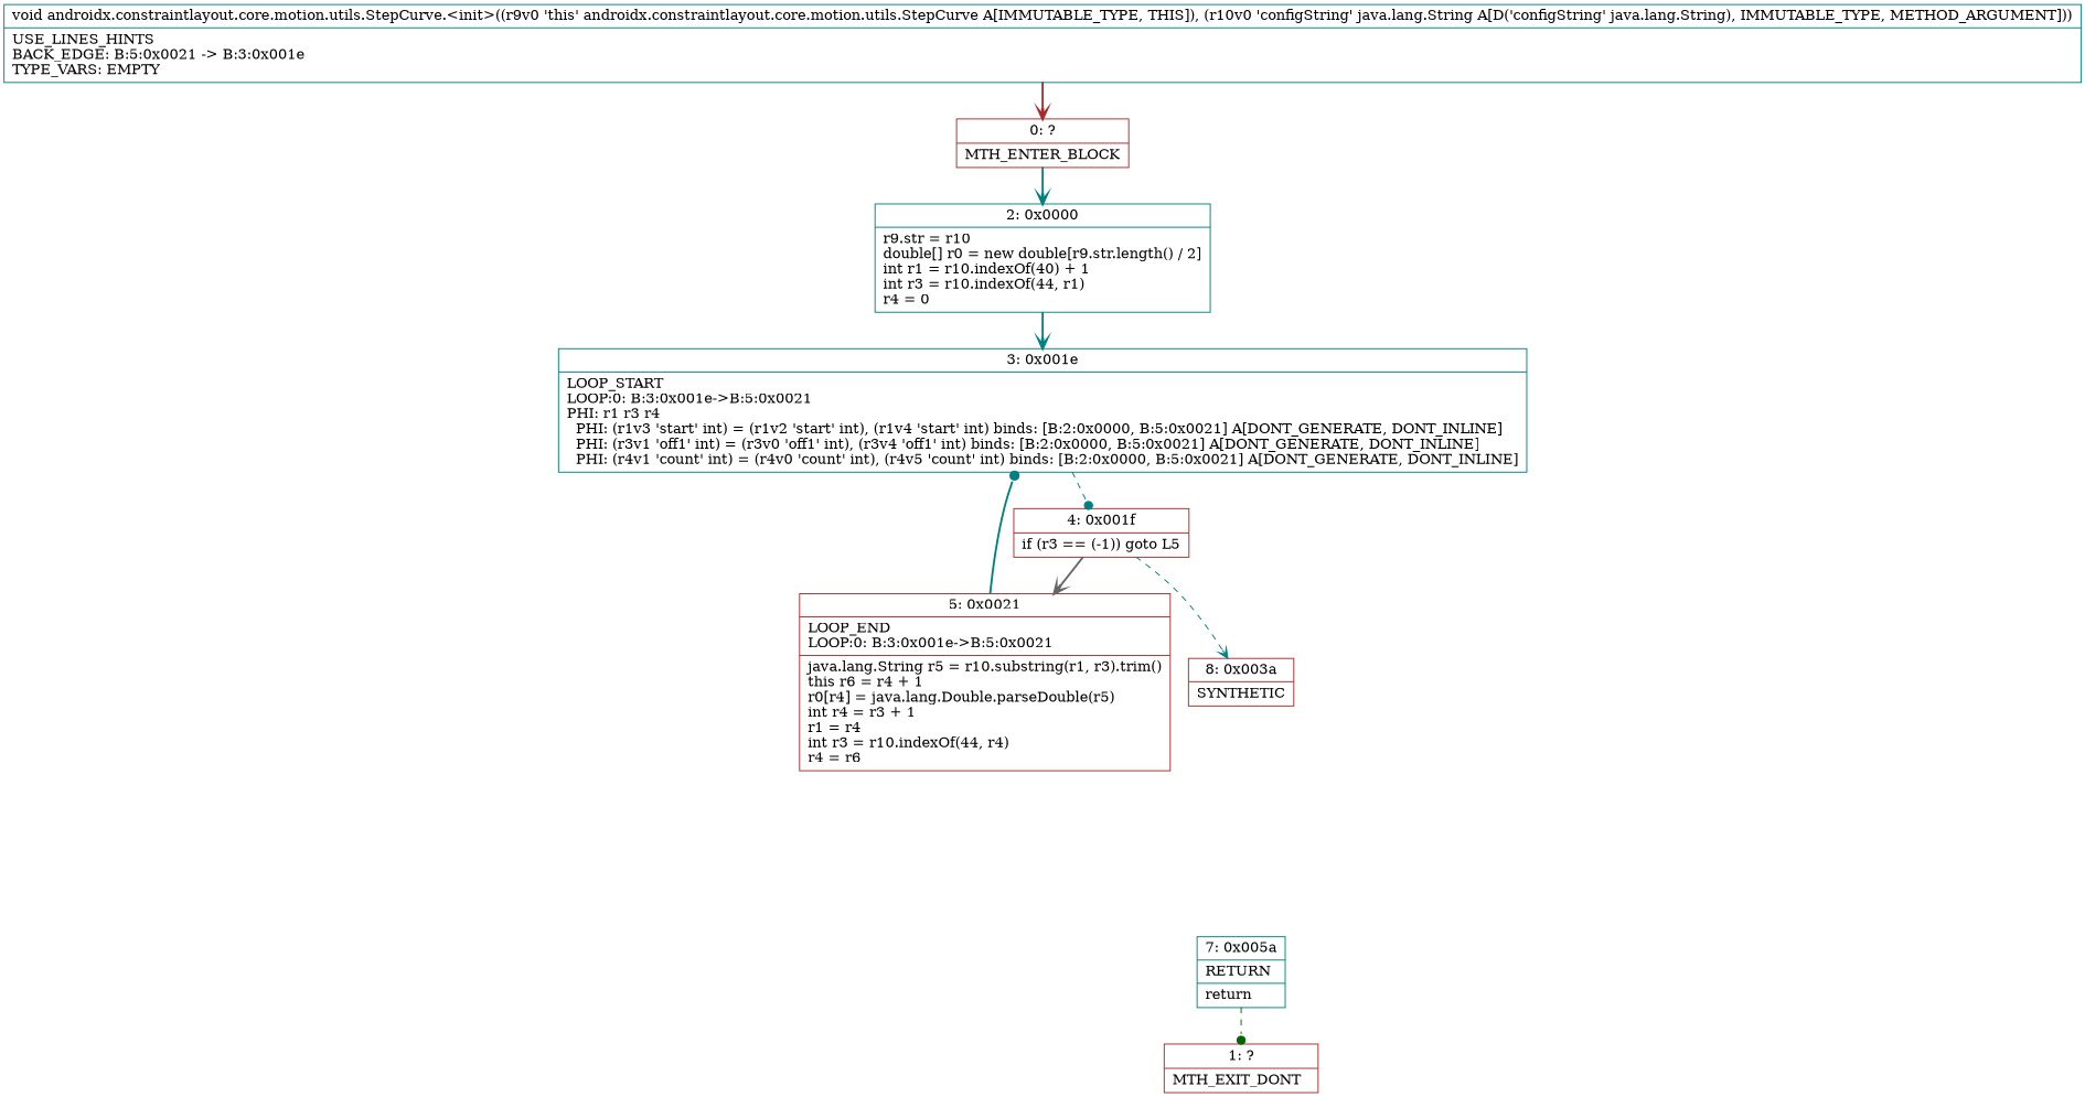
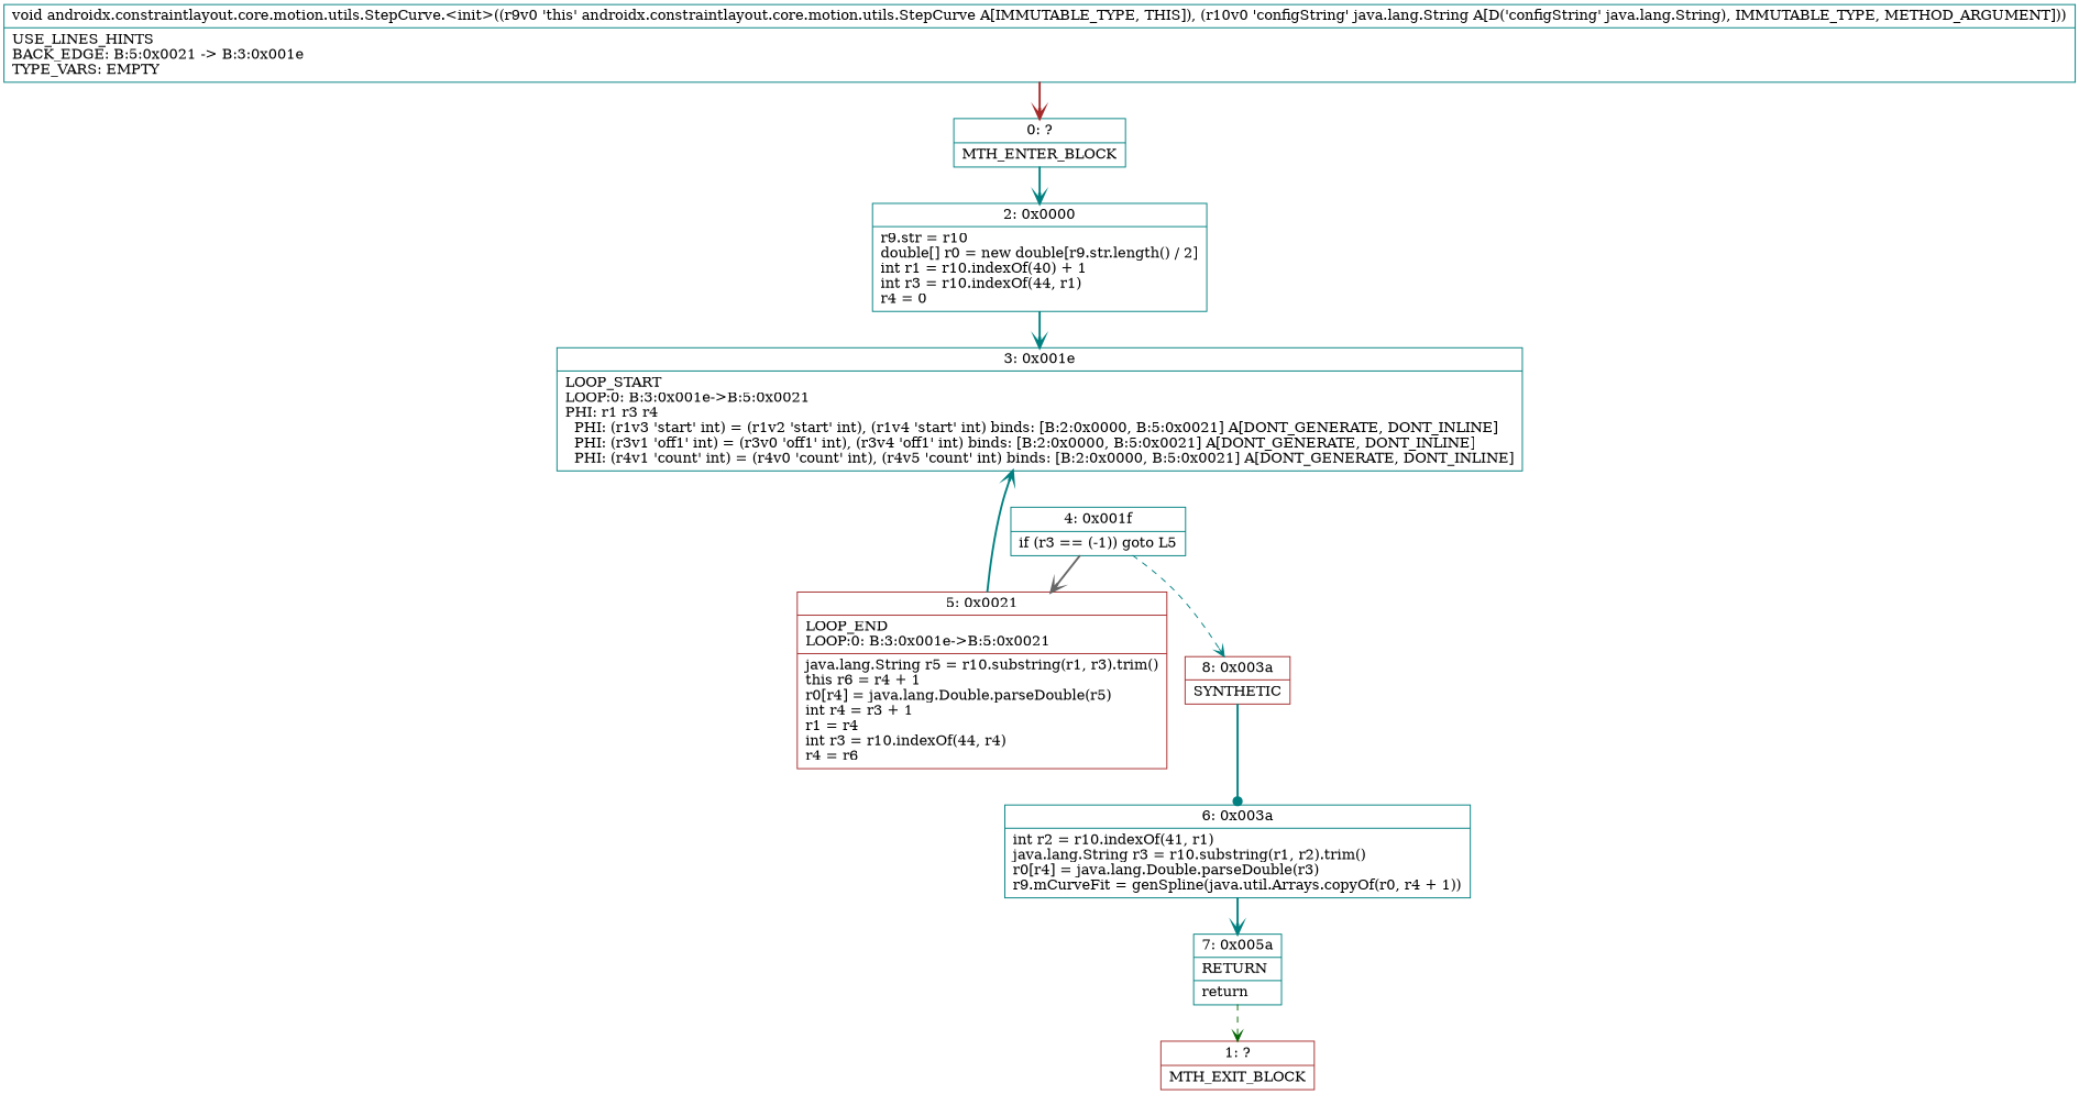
  digraph {
    node [color=brown shape=record]
    edge [arrowhead=vee color=teal style=bold]
-   n1 [label="{0\:\ ?|MTH_ENTER_BLOCK\l}"]
+   n1 [color=teal label="{0\:\ ?|MTH_ENTER_BLOCK\l}"]
    n2 [color=teal label="{2\:\ 0x0000|r9.str = r10\ldouble[] r0 = new double[r9.str.length() \/ 2]\lint r1 = r10.indexOf(40) + 1\lint r3 = r10.indexOf(44, r1)\lr4 = 0\l}"]
    n3 [color=teal label="{3\:\ 0x001e|LOOP_START\lLOOP:0: B:3:0x001e\-\>B:5:0x0021\lPHI: r1 r3 r4 \l  PHI: (r1v3 'start' int) = (r1v2 'start' int), (r1v4 'start' int) binds: [B:2:0x0000, B:5:0x0021] A[DONT_GENERATE, DONT_INLINE]\l  PHI: (r3v1 'off1' int) = (r3v0 'off1' int), (r3v4 'off1' int) binds: [B:2:0x0000, B:5:0x0021] A[DONT_GENERATE, DONT_INLINE]\l  PHI: (r4v1 'count' int) = (r4v0 'count' int), (r4v5 'count' int) binds: [B:2:0x0000, B:5:0x0021] A[DONT_GENERATE, DONT_INLINE]\l}"]
-   n4 [label="{4\:\ 0x001f|if (r3 == (\-1)) goto L5\l}"]
+   n4 [color=teal label="{4\:\ 0x001f|if (r3 == (\-1)) goto L5\l}"]
    n5 [label="{5\:\ 0x0021|LOOP_END\lLOOP:0: B:3:0x001e\-\>B:5:0x0021\l|java.lang.String r5 = r10.substring(r1, r3).trim()\lthis r6 = r4 + 1\lr0[r4] = java.lang.Double.parseDouble(r5)\lint r4 = r3 + 1\lr1 = r4\lint r3 = r10.indexOf(44, r4)\lr4 = r6\l}"]
    n6 [label="{8\:\ 0x003a|SYNTHETIC\l}"]
+   n7 [color=teal label="{6\:\ 0x003a|int r2 = r10.indexOf(41, r1)\ljava.lang.String r3 = r10.substring(r1, r2).trim()\lr0[r4] = java.lang.Double.parseDouble(r3)\lr9.mCurveFit = genSpline(java.util.Arrays.copyOf(r0, r4 + 1))\l}"]
    n8 [color=teal label="{7\:\ 0x005a|RETURN\l|return\l}"]
-   n9 [label="{1\:\ ?|MTH_EXIT_DONT\l}"]
+   n9 [label="{1\:\ ?|MTH_EXIT_BLOCK\l}"]
    n10 [color=teal label="{void androidx.constraintlayout.core.motion.utils.StepCurve.\<init\>((r9v0 'this' androidx.constraintlayout.core.motion.utils.StepCurve A[IMMUTABLE_TYPE, THIS]), (r10v0 'configString' java.lang.String A[D('configString' java.lang.String), IMMUTABLE_TYPE, METHOD_ARGUMENT]))  | USE_LINES_HINTS\lBACK_EDGE: B:5:0x0021 \-\> B:3:0x001e\lTYPE_VARS: EMPTY\l}"]
    n1 -> n2
    n2 -> n3
-   n3 -> n4 [arrowhead=dot style=dashed]
    n4 -> n5 [color=gray40]
    n4 -> n6 [style=dashed]
-   n5 -> n3 [arrowhead=dot]
-   n8 -> n9 [arrowhead=dot color=darkgreen style=dashed]
+   n5 -> n3
+   n6 -> n7 [arrowhead=dot]
+   n7 -> n8
+   n8 -> n9 [color=darkgreen style=dashed]
    n10 -> n1 [color=brown]
  }
